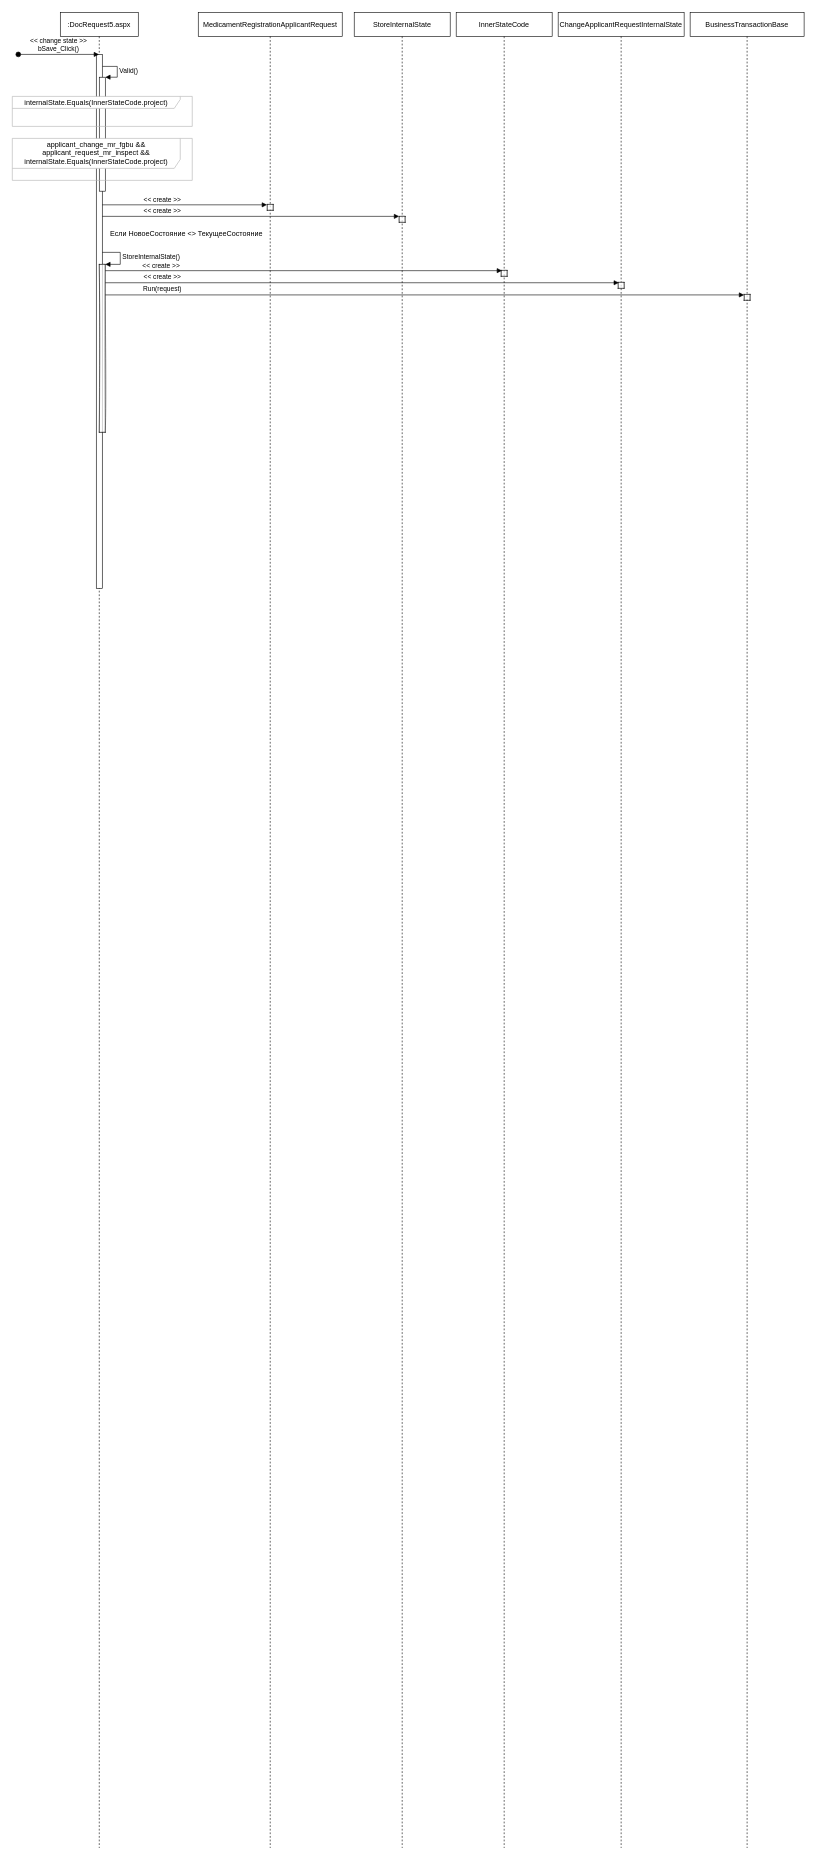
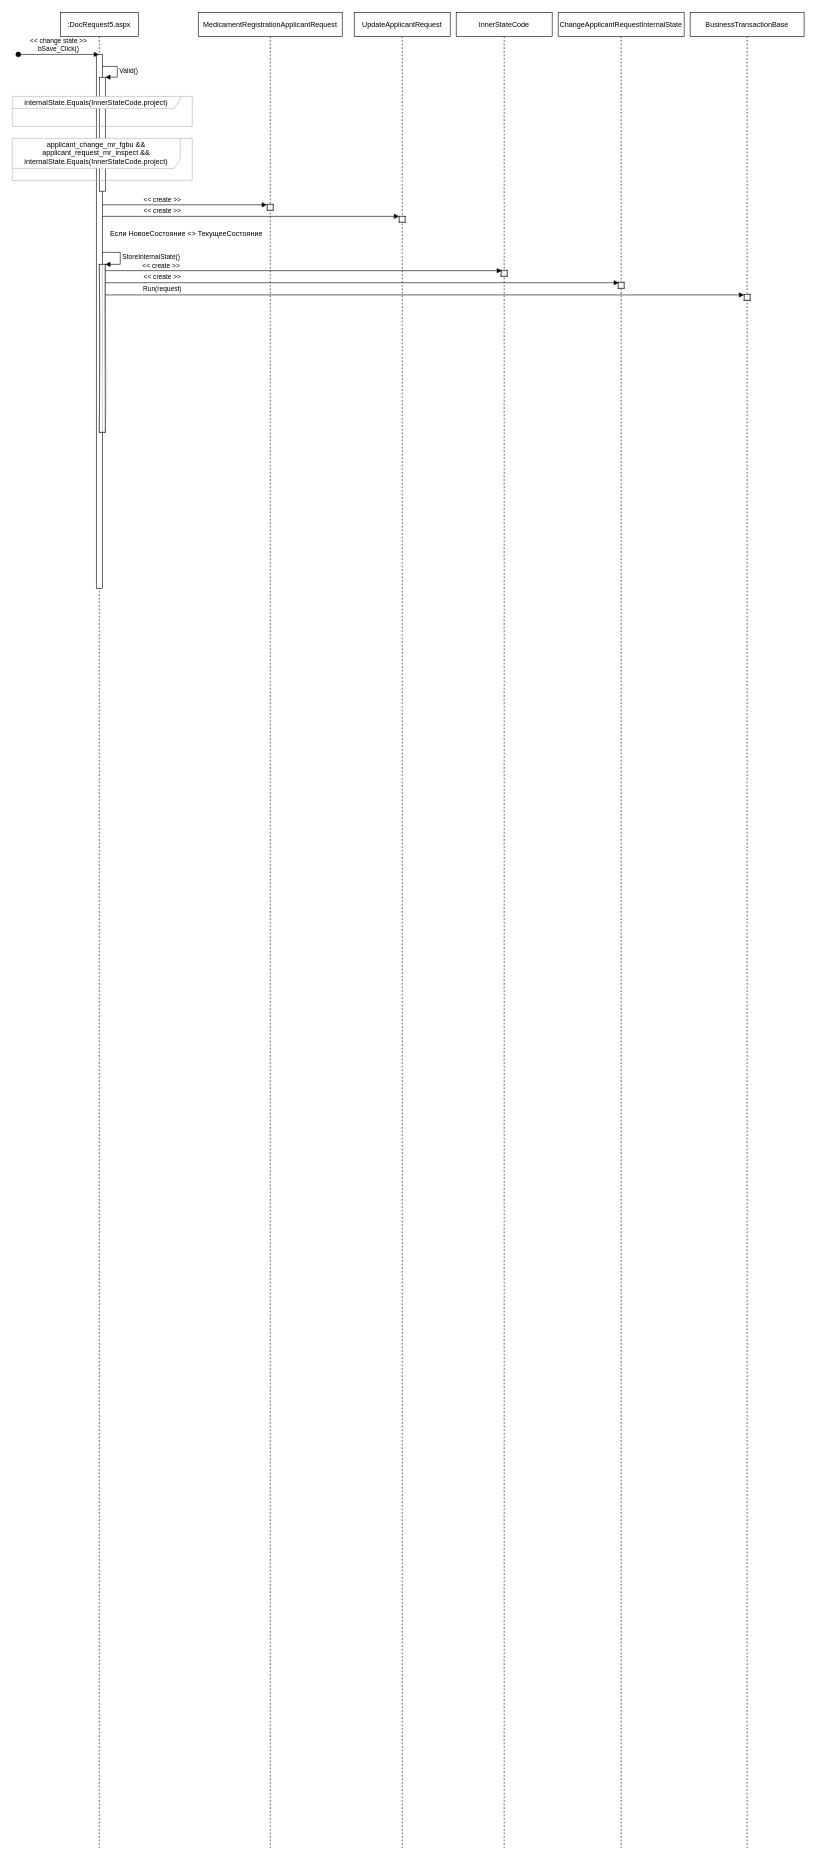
  <mxCell id="0" />
  <mxCell id="1" parent="0" />
  <mxCell id="2" value=":DocRequest5.aspx" style="shape=umlLifeline;perimeter=lifelinePerimeter;whiteSpace=wrap;html=1;container=1;collapsible=0;recursiveResize=0;outlineConnect=0;" vertex="1" parent="1"><mxGeometry x="100" y="20" width="130" height="3060" as="geometry" /></mxCell>
  <mxCell id="3" value="Valid()" style="edgeStyle=orthogonalEdgeStyle;html=1;align=left;spacingLeft=2;endArrow=block;rounded=0;entryX=1;entryY=0;" edge="1" target="5" parent="2" source="4"><mxGeometry relative="1" as="geometry"><mxPoint x="180" y="80" as="sourcePoint" /><Array as="points"><mxPoint x="95" y="90" /><mxPoint x="95" y="108" /></Array></mxGeometry></mxCell>
  <mxCell id="4" value="" style="html=1;points=[];perimeter=orthogonalPerimeter;" vertex="1" parent="2"><mxGeometry x="60" y="70" width="10" height="890" as="geometry" /></mxCell>
  <mxCell id="5" value="" style="html=1;points=[];perimeter=orthogonalPerimeter;" vertex="1" parent="2"><mxGeometry x="65" y="108" width="10" height="190" as="geometry" /></mxCell>
  <mxCell id="6" value="" style="html=1;points=[];perimeter=orthogonalPerimeter;sketch=1;strokeColor=#000000;opacity=70;" vertex="1" parent="2"><mxGeometry x="65" y="420" width="10" height="280" as="geometry" /></mxCell>
  <mxCell id="7" value="StoreInternalState()" style="edgeStyle=orthogonalEdgeStyle;html=1;align=left;spacingLeft=2;endArrow=block;rounded=0;entryX=1;entryY=0;" edge="1" target="6" parent="2" source="4"><mxGeometry relative="1" as="geometry"><mxPoint x="70" y="420" as="sourcePoint" /><Array as="points"><mxPoint x="100" y="400" /><mxPoint x="100" y="420" /></Array></mxGeometry></mxCell>
  <mxCell id="8" value="&amp;lt;&amp;lt; change state &amp;gt;&amp;gt;&lt;br&gt;bSave_Click()" style="html=1;verticalAlign=bottom;startArrow=oval;startFill=1;endArrow=block;startSize=8;rounded=0;" edge="1" parent="1" target="2"><mxGeometry width="60" relative="1" as="geometry"><mxPoint x="30" y="90" as="sourcePoint" /><mxPoint x="90" y="90" as="targetPoint" /></mxGeometry></mxCell>
  <mxCell id="9" value="internalState.Equals(InnerStateCode.project)" style="shape=umlFrame;whiteSpace=wrap;html=1;width=280;height=20;strokeColor=#B3B3B3;" vertex="1" parent="1"><mxGeometry x="20" y="160" width="300" height="50" as="geometry" /></mxCell>
  <mxCell id="10" value="applicant_change_mr_fgbu &amp;amp;&amp;amp;&lt;br&gt;applicant_request_mr_inspect &amp;amp;&amp;amp;&lt;br&gt;internalState.Equals(InnerStateCode.project)" style="shape=umlFrame;whiteSpace=wrap;html=1;width=280;height=50;strokeColor=#B3B3B3;" vertex="1" parent="1"><mxGeometry x="20" y="230" width="300" height="70" as="geometry" /></mxCell>
  <mxCell id="11" value="MedicamentRegistrationApplicantRequest" style="shape=umlLifeline;perimeter=lifelinePerimeter;whiteSpace=wrap;html=1;container=1;collapsible=0;recursiveResize=0;outlineConnect=0;" vertex="1" parent="1"><mxGeometry x="330" y="20" width="240" height="3060" as="geometry" /></mxCell>
  <mxCell id="12" value="" style="html=1;points=[];perimeter=orthogonalPerimeter;sketch=1;strokeColor=#000000;opacity=70;" vertex="1" parent="11"><mxGeometry x="115" y="320" width="10" height="10" as="geometry" /></mxCell>
  <mxCell id="13" value="&amp;lt;&amp;lt; create &amp;gt;&amp;gt;" style="html=1;verticalAlign=bottom;endArrow=block;rounded=0;entryX=-0.043;entryY=0.074;entryDx=0;entryDy=0;entryPerimeter=0;" edge="1" parent="1" source="4" target="12"><mxGeometry x="-0.274" width="80" relative="1" as="geometry"><mxPoint x="390" y="260" as="sourcePoint" /><mxPoint x="470" y="260" as="targetPoint" /><mxPoint as="offset" /></mxGeometry></mxCell>
- <mxCell id="14" value="StoreInternalState" style="shape=umlLifeline;perimeter=lifelinePerimeter;whiteSpace=wrap;html=1;container=1;collapsible=0;recursiveResize=0;outlineConnect=0;" vertex="1" parent="1"><mxGeometry x="590" y="20" width="160" height="3060" as="geometry" /></mxCell>
+ <mxCell id="14" value="UpdateApplicantRequest" style="shape=umlLifeline;perimeter=lifelinePerimeter;whiteSpace=wrap;html=1;container=1;collapsible=0;recursiveResize=0;outlineConnect=0;" vertex="1" parent="1"><mxGeometry x="590" y="20" width="160" height="3060" as="geometry" /></mxCell>
  <mxCell id="15" value="" style="html=1;points=[];perimeter=orthogonalPerimeter;sketch=1;strokeColor=#000000;opacity=70;" vertex="1" parent="14"><mxGeometry x="75" y="340" width="10" height="10" as="geometry" /></mxCell>
  <mxCell id="16" value="&amp;lt;&amp;lt; create &amp;gt;&amp;gt;" style="html=1;verticalAlign=bottom;endArrow=block;rounded=0;entryX=-0.015;entryY=0;entryDx=0;entryDy=0;entryPerimeter=0;" edge="1" parent="1" source="4" target="15"><mxGeometry x="-0.596" width="80" relative="1" as="geometry"><mxPoint x="180" y="350.86" as="sourcePoint" /><mxPoint x="455.57" y="350.86" as="targetPoint" /><mxPoint as="offset" /></mxGeometry></mxCell>
  <mxCell id="17" value="Если НовоеСостояние &amp;lt;&amp;gt; ТекущееСостояние" style="text;html=1;align=center;verticalAlign=middle;resizable=0;points=[];autosize=1;strokeColor=none;fillColor=none;" vertex="1" parent="1"><mxGeometry x="170" y="375" width="280" height="30" as="geometry" /></mxCell>
  <mxCell id="18" value="InnerStateCode" style="shape=umlLifeline;perimeter=lifelinePerimeter;whiteSpace=wrap;html=1;container=1;collapsible=0;recursiveResize=0;outlineConnect=0;" vertex="1" parent="1"><mxGeometry x="760" y="20" width="160" height="3060" as="geometry" /></mxCell>
  <mxCell id="19" value="" style="html=1;points=[];perimeter=orthogonalPerimeter;sketch=1;strokeColor=#000000;opacity=70;" vertex="1" parent="18"><mxGeometry x="75" y="430" width="10" height="10" as="geometry" /></mxCell>
  <mxCell id="20" value="&amp;lt;&amp;lt; create &amp;gt;&amp;gt;" style="html=1;verticalAlign=bottom;endArrow=block;rounded=0;entryX=0.133;entryY=0.05;entryDx=0;entryDy=0;entryPerimeter=0;" edge="1" parent="1" source="6" target="19"><mxGeometry x="-0.72" width="80" relative="1" as="geometry"><mxPoint x="180" y="370" as="sourcePoint" /><mxPoint x="674.85" y="370" as="targetPoint" /><mxPoint as="offset" /></mxGeometry></mxCell>
  <mxCell id="21" value="ChangeApplicantRequestInternalState" style="shape=umlLifeline;perimeter=lifelinePerimeter;whiteSpace=wrap;html=1;container=1;collapsible=0;recursiveResize=0;outlineConnect=0;" vertex="1" parent="1"><mxGeometry x="930" y="20" width="210" height="3060" as="geometry" /></mxCell>
  <mxCell id="22" value="" style="html=1;points=[];perimeter=orthogonalPerimeter;sketch=1;strokeColor=#000000;opacity=70;" vertex="1" parent="21"><mxGeometry x="100" y="450" width="10" height="10" as="geometry" /></mxCell>
  <mxCell id="23" value="&amp;lt;&amp;lt; create &amp;gt;&amp;gt;" style="html=1;verticalAlign=bottom;endArrow=block;rounded=0;entryX=0.124;entryY=0.065;entryDx=0;entryDy=0;entryPerimeter=0;" edge="1" parent="1" source="6" target="22"><mxGeometry x="-0.778" y="1" width="80" relative="1" as="geometry"><mxPoint x="185" y="460.5" as="sourcePoint" /><mxPoint x="1030" y="470" as="targetPoint" /><mxPoint as="offset" /></mxGeometry></mxCell>
  <mxCell id="24" value="BusinessTransactionBase" style="shape=umlLifeline;perimeter=lifelinePerimeter;whiteSpace=wrap;html=1;container=1;collapsible=0;recursiveResize=0;outlineConnect=0;" vertex="1" parent="1"><mxGeometry x="1150" y="20" width="190" height="3060" as="geometry" /></mxCell>
  <mxCell id="25" value="" style="html=1;points=[];perimeter=orthogonalPerimeter;sketch=1;strokeColor=#000000;opacity=70;" vertex="1" parent="24"><mxGeometry x="90" y="470" width="10" height="10" as="geometry" /></mxCell>
  <mxCell id="26" value="Run(request)" style="html=1;verticalAlign=bottom;endArrow=block;rounded=0;entryX=0.003;entryY=0.094;entryDx=0;entryDy=0;entryPerimeter=0;" edge="1" parent="1" source="6" target="25"><mxGeometry x="-0.822" y="1" width="80" relative="1" as="geometry"><mxPoint x="185" y="480.65" as="sourcePoint" /><mxPoint x="1041.24" y="480.65" as="targetPoint" /><mxPoint as="offset" /></mxGeometry></mxCell>
